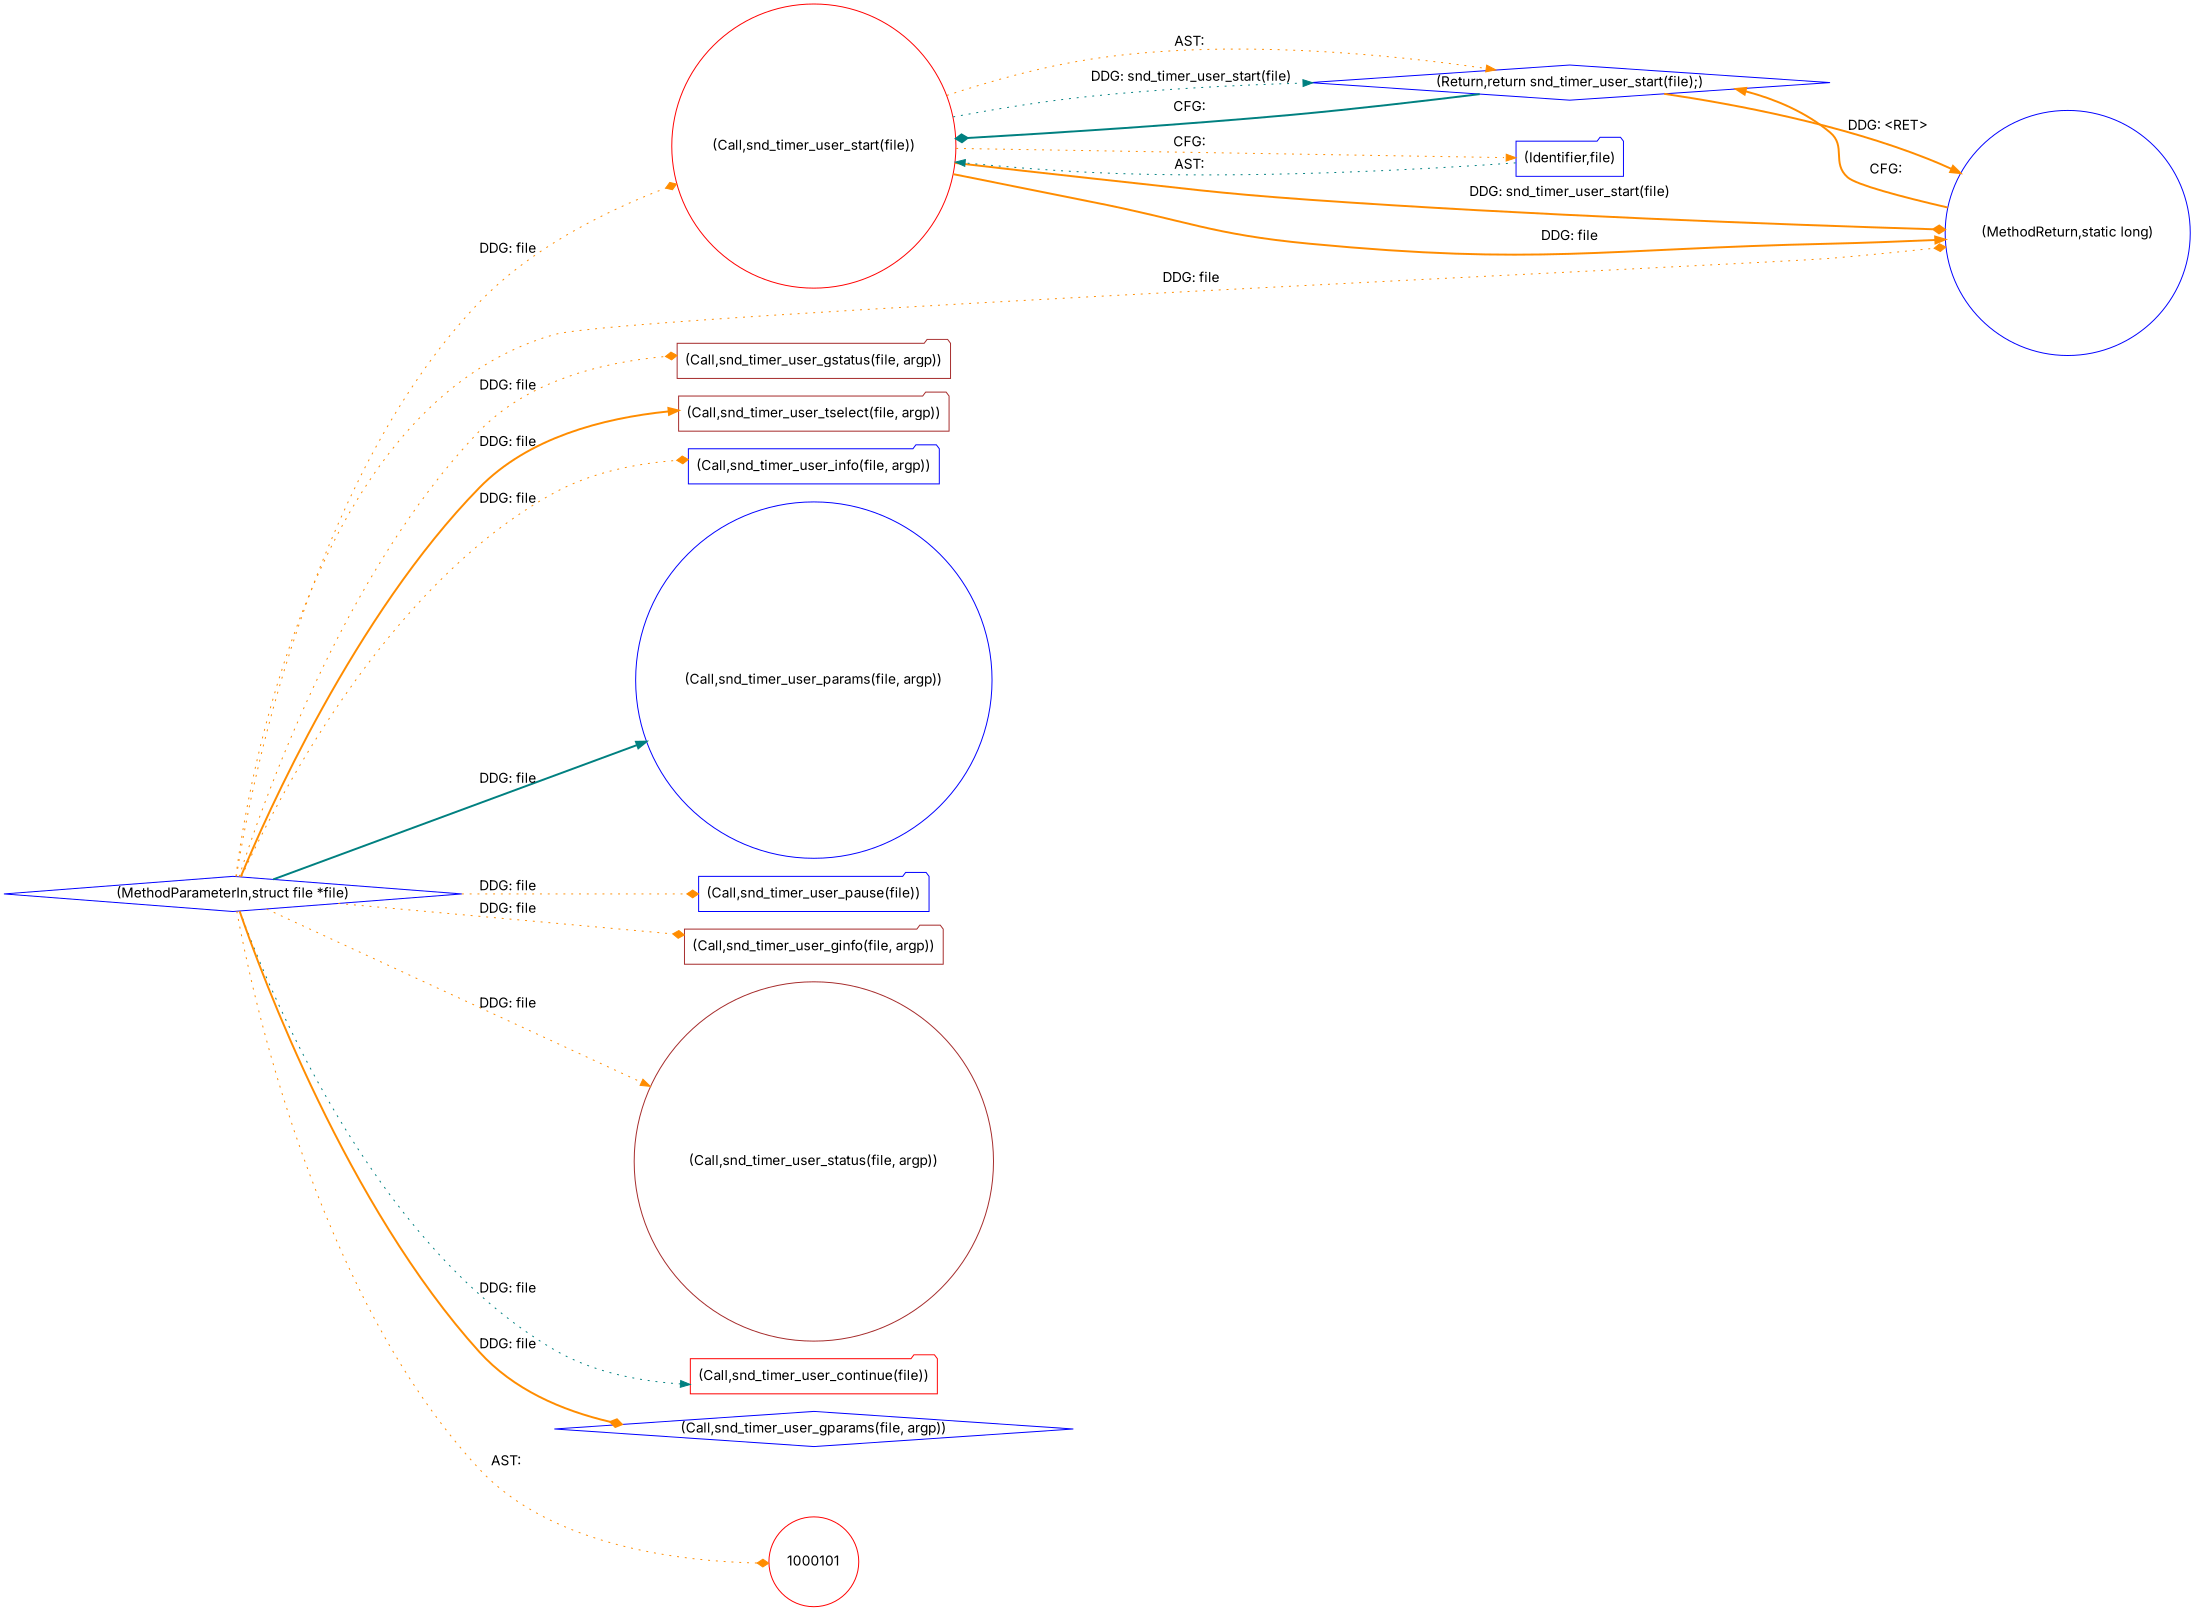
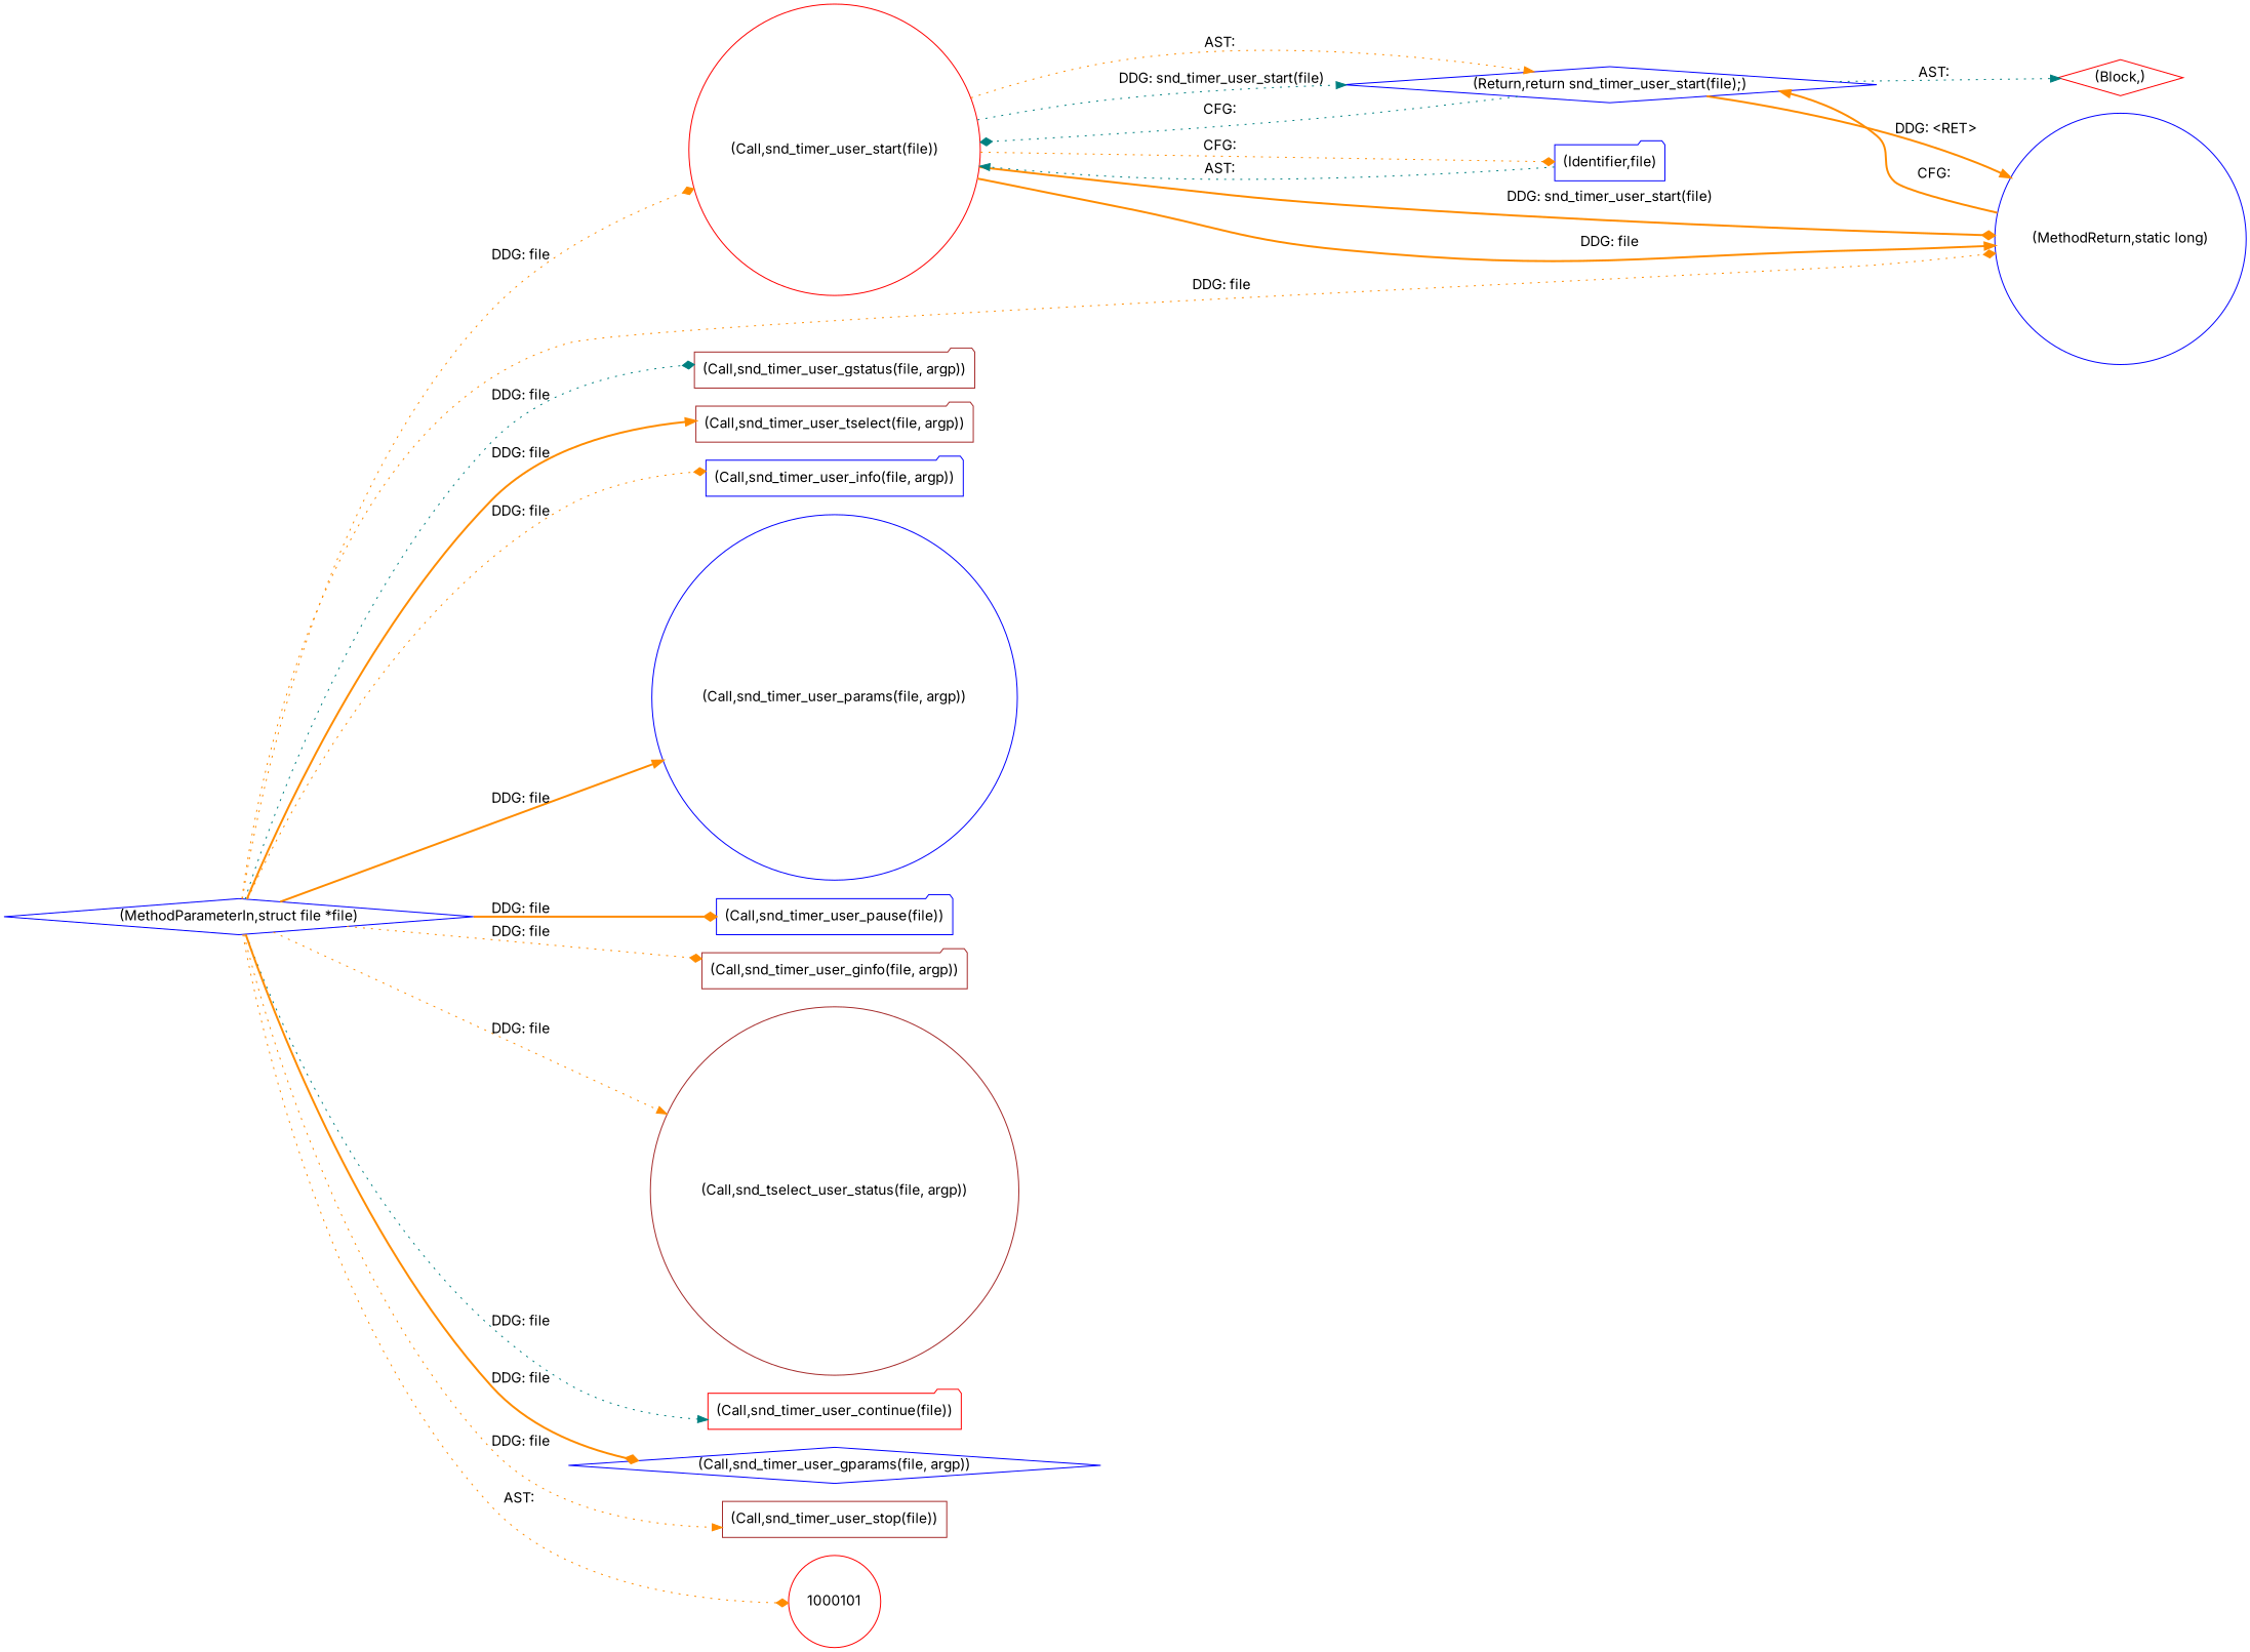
  digraph {
    fontname=Inter
    rankdir=LR
    node [color=blue fontname=Inter shape=folder]
    edge [arrowhead=normal color=darkorange fontname=Inter style=dotted]
    n1 [color=red label="(Call,snd_timer_user_start(file))" shape=circle]
    n2 [label="(Return,return snd_timer_user_start(file);)" shape=diamond]
    n3 [label="(Identifier,file)"]
    n4 [label="(MethodReturn,static long)" shape=circle]
+   n5 [color=red label="(Block,)" shape=diamond]
    n6 [label="(MethodParameterIn,struct file *file)" shape=diamond]
    n7 [color=brown label="(Call,snd_timer_user_gstatus(file, argp))"]
    n8 [color=brown label="(Call,snd_timer_user_tselect(file, argp))"]
    n9 [label="(Call,snd_timer_user_info(file, argp))"]
    n10 [label="(Call,snd_timer_user_params(file, argp))" shape=circle]
    n11 [label="(Call,snd_timer_user_pause(file))"]
    n12 [color=brown label="(Call,snd_timer_user_ginfo(file, argp))"]
-   n13 [color=brown label="(Call,snd_timer_user_status(file, argp))" shape=circle]
+   n13 [color=brown label="(Call,snd_tselect_user_status(file, argp))" shape=circle]
    n14 [color=red label="(Call,snd_timer_user_continue(file))"]
    n15 [label="(Call,snd_timer_user_gparams(file, argp))" shape=diamond]
+   n16 [color=brown label="(Call,snd_timer_user_stop(file))" shape=box]
    1000101 [color=red shape=circle]
    n1 -> n2 [label="AST: "]
    n1 -> n2 [color=teal label="DDG: snd_timer_user_start(file)"]
-   n1 -> n3 [label="CFG: "]
+   n1 -> n3 [arrowhead=diamond label="CFG: "]
    n1 -> n4 [arrowhead=diamond label="DDG: snd_timer_user_start(file)" style=bold]
    n1 -> n4 [label="DDG: file" style=bold]
-   n2 -> n1 [arrowhead=diamond color=teal label="CFG: " style=bold]
+   n2 -> n1 [arrowhead=diamond color=teal label="CFG: "]
    n2 -> n4 [label="DDG: <RET>" style=bold]
+   n2 -> n5 [color=teal label="AST: "]
    n3 -> n1 [color=teal label="AST: "]
    n4 -> n2 [label="CFG: " style=bold]
    n6 -> n1 [arrowhead=diamond label="DDG: file"]
    n6 -> n4 [arrowhead=diamond label="DDG: file"]
-   n6 -> n7 [arrowhead=diamond label="DDG: file"]
+   n6 -> n7 [arrowhead=diamond color=teal label="DDG: file"]
    n6 -> n8 [label="DDG: file" style=bold]
    n6 -> n9 [arrowhead=diamond label="DDG: file"]
-   n6 -> n10 [color=teal label="DDG: file" style=bold]
-   n6 -> n11 [arrowhead=diamond label="DDG: file"]
+   n6 -> n10 [label="DDG: file" style=bold]
+   n6 -> n11 [arrowhead=diamond label="DDG: file" style=bold]
    n6 -> n12 [arrowhead=diamond label="DDG: file"]
    n6 -> n13 [label="DDG: file"]
    n6 -> n14 [color=teal label="DDG: file"]
    n6 -> n15 [arrowhead=diamond label="DDG: file" style=bold]
+   n6 -> n16 [label="DDG: file"]
    n6 -> 1000101 [arrowhead=diamond label="AST: "]
  }
